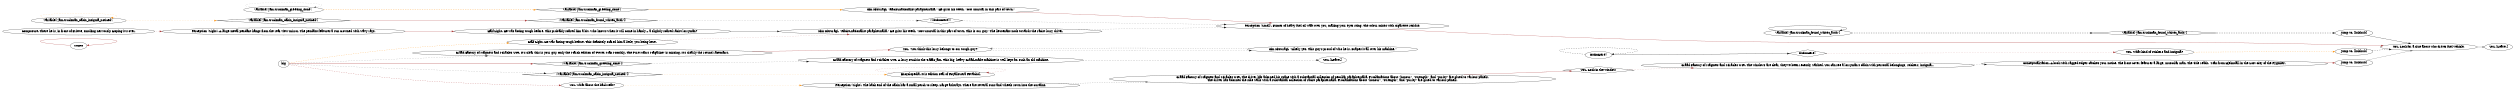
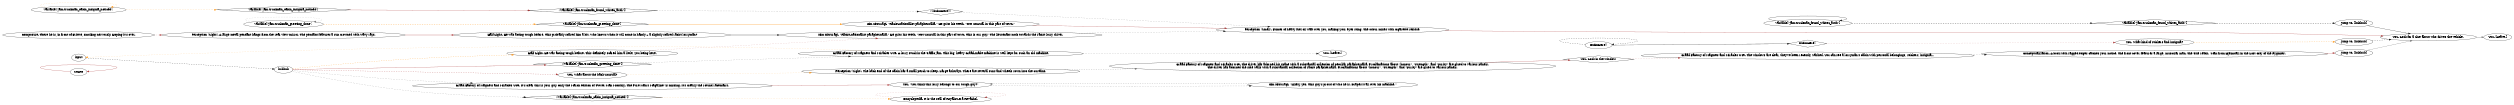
  digraph {
    rankdir=LR
    edge [color=black style=dotted]
    n1 [label=START]
-   n3 [label=big]
+   n2 [label=input]
+   n3 [label=hubhub]
    n4 [label="Half Light: He was acting tough before. This definitely scared him a little, you being here."]
    n5 [label="Graad Factory of Magnets and Miracles U49: It's clear this is your guy. Only the March edition of 'Power Man Monthly: The Pure Man's Magazine' is missing. It's clearly the rotund raceman's."]
    n6 [label="!(Variable[\"jam.truckman_greeting_done\"])" shape=diamond]
-   n7 [label="You: What about the back seat?"]
+   n7 [label="You: What about the back unusual?"]
    n8 [label="!(Variable[\"jam.truckman_cabin_insignia_noticed\"])" shape=diamond]
    n9 [label="You: Look in the window." shape=diamond]
    n10 [label="Graad Factory of Magnets and Miracles U49: The windows are clear, they've been recently washed. You can see a lorryman's cabin with personal belongings, stickers, insignia..."]
    n11 [label="Conceptualization: A book with ragged edges catches your notice. The front cover features a large, muscular man. The title reads: 'Man from Hjelmdall in the Lost City of the Pygmies'."]
    n12 [label="Perception (Sight): A large metal pendant hangs from the rear view mirror. The pendant features a sun crowned with wavy rays."]
    n13 [label="Half Light: He was acting tough before. This probably scared him a bit. Who knows when it will come in handy -- a slightly scared racist lorryman?"]
    n14 [label="Kim Kitsuragi: \"Racist-nationalist paraphernalia.\" He grits his teeth. \"Not unusual in this part of town. This is our guy.\" The lieutenant nods towards the racist lorry driver."]
    n15 [label="Variable[\"jam.truckman_found_whitec_auth\"]"]
    n16 [label="Variable[\"jam.truckman_found_whitec_auth\"]" shape=diamond]
    n17 [label="Jump to: [hubhub]"]
-   n18 [label="You: Look for a clue about who drives fuel vehicle."]
+   n18 [label="You: Look for a clue about who drives the vehicle."]
    n19 [label="!(Variable[\"jam.truckman_found_whitec_auth\"])" shape=diamond]
    n20 [label="!(IsKimHere())" shape=diamond]
    n21 [label="Perception (Smell): Fumes of heavy fuel oil waft over you, making your eyes sting. The odour mixes with cigarette residue."]
-   n22 [label="Encyclopedia: It is edition seal of Royalist-era Revachol."]
+   n22 [label="Encyclopedia: It is the seal of Royalist-era Revachol."]
    n23 [label="You: [Leave.]"]
    n24 [label="You: \"You think this lorry belongs to our tough guy?\""]
    n25 [label="Kim Kitsuragi: \"Likely, yes. This guy's proud of who he is. Drapes it all over his machine.\""]
    n26 [label="You: What kind of stickers and insignia?"]
    n27 [label="Jump to: [hubhub]"]
    n28 [label="Variable[\"jam.truckman_greeting_done\"]"]
    n29 [label="Variable[\"jam.truckman_greeting_done\"]" shape=diamond]
    n30 [label="Kim Kitsuragi: \"Racist-nationalist paraphernalia.\" He grits his teeth. \"Not unusual in this part of town.\""]
    n31 [label="Graad Factory of Magnets and Miracles U49: A lorry stuck in the traffic jam. This big, heavy Graad-made machine is well kept for such an old machine."]
    n32 [label="You: [Leave.]"]
    n33 [label="Perception (Sight): The back end of the cabin has a small perch to sleep. Large ashtrays. There are several suns and wheels sown into the curtains."]
    n34 [label="Graad Factory of Magnets and Miracles U49: The driver has adorned his space with a substantial collection of peculiar paraphernalia. Proclamations about *honour*, *strength*, and *purity* are glued to various panels.\nThe driver has adorned the side walls with a substantial collection of racist paraphernalia. Proclamations about *honour*, *strength*, and *purity* are glued to various panels."]
    n35 [label="Jump to: [hubhub]"]
    n36 [label="IsKimHere()"]
    n37 [label="IsKimHere()" shape=diamond]
    n38 [label="Variable[\"jam.truckman_cabin_insignia_noticed\"]"]
    n39 [label="Variable[\"jam.truckman_cabin_insignia_noticed\"]" shape=diamond]
    n40 [label="Composure: There he is, in front of Frittte, smoking nervously. Hoping it's over."]
    n1 -> n1 [color=brown style=solid]
+   n2 -> n3 [style=dashed]
    n3 -> n4 [color=darkorange style=dashed]
    n3 -> n5
    n3 -> n6 [color=brown style=solid]
    n3 -> n7 [color=brown style=dashed]
    n3 -> n8
    n4 -> n14 [color=brown]
    n5 -> n24 [color=brown style=solid]
    n6 -> n31
    n7 -> n33 [color=darkorange]
    n8 -> n22 [color=darkorange]
    n9 -> n10 [color=brown]
    n10 -> n11
    n11 -> n35 [color=brown style=solid]
    n12 -> n13 [color=brown style=solid]
    n13 -> n14 [style=solid]
    n14 -> n21
    n15 -> n15 [style=solid]
    n15 -> n16 [style=dashed]
    n16 -> n17 [style=dashed]
    n17 -> n18 [style=solid]
    n18 -> n23 [color=gray40 style=solid]
    n19 -> n20
    n20 -> n21
    n21 -> n18 [color=brown style=solid]
    n22 -> n22 [color=brown]
    n24 -> n25
    n25 -> n24 [color=gray40 style=dashed]
    n26 -> n27 [color=darkorange style=dashed]
    n27 -> n18 [style=dashed]
    n28 -> n28 [color=gray40]
    n28 -> n29 [color=darkorange style=dashed]
    n29 -> n30 [color=darkorange style=solid]
    n30 -> n21 [color=brown style=solid]
+   n31 -> n2 [color=darkorange]
    n31 -> n32
    n33 -> n34 [color=gray40 style=dashed]
    n34 -> n9 [color=brown style=solid]
    n35 -> n18 [color=gray40 style=solid]
    n36 -> n36 [style=dashed]
    n36 -> n37 [style=solid]
    n37 -> n26 [color=brown]
    n38 -> n38 [color=darkorange]
    n38 -> n39 [color=darkorange]
    n39 -> n19 [color=brown style=solid]
    n40 -> n12 [color=brown]
  }
